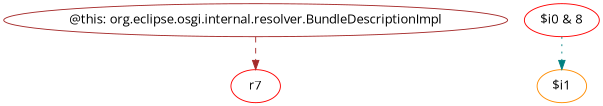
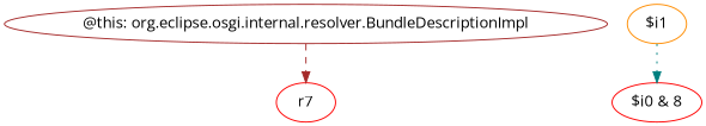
  digraph {
    fontname="Open Sans"
    node [color=red fontname="Open Sans"]
    edge [fontname="Open Sans"]
    n1 [color=brown label="@this: org.eclipse.osgi.internal.resolver.BundleDescriptionImpl"]
    n2 [label=r7]
    n3 [label="$i0 & 8"]
    n4 [color=darkorange label="$i1"]
    n1 -> n2 [color=brown style=dashed]
-   n3 -> n4 [color=teal style=dotted]
+   n4 -> n3 [color=teal style=dotted]
  }
